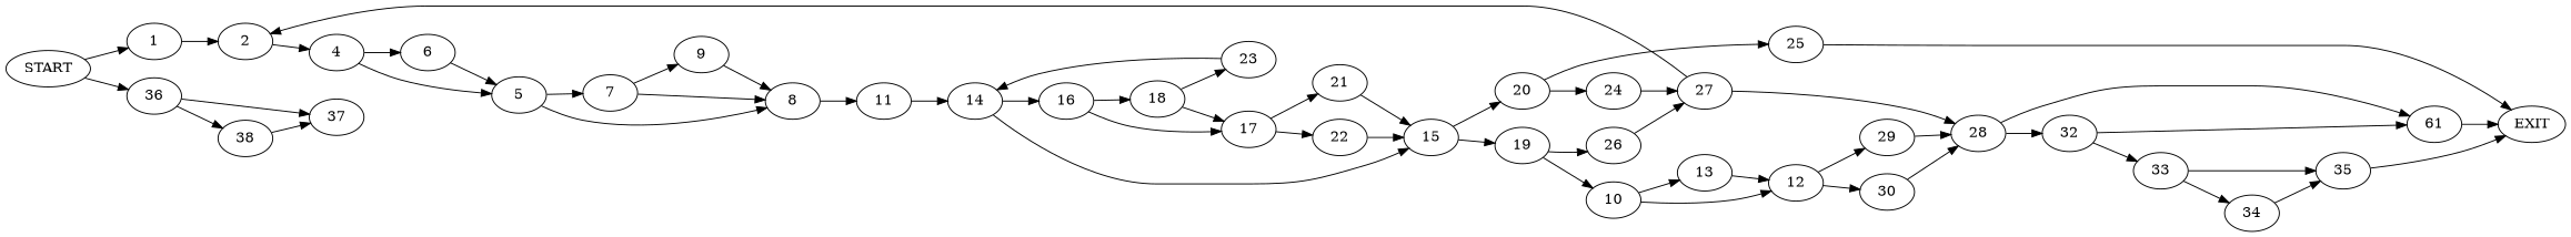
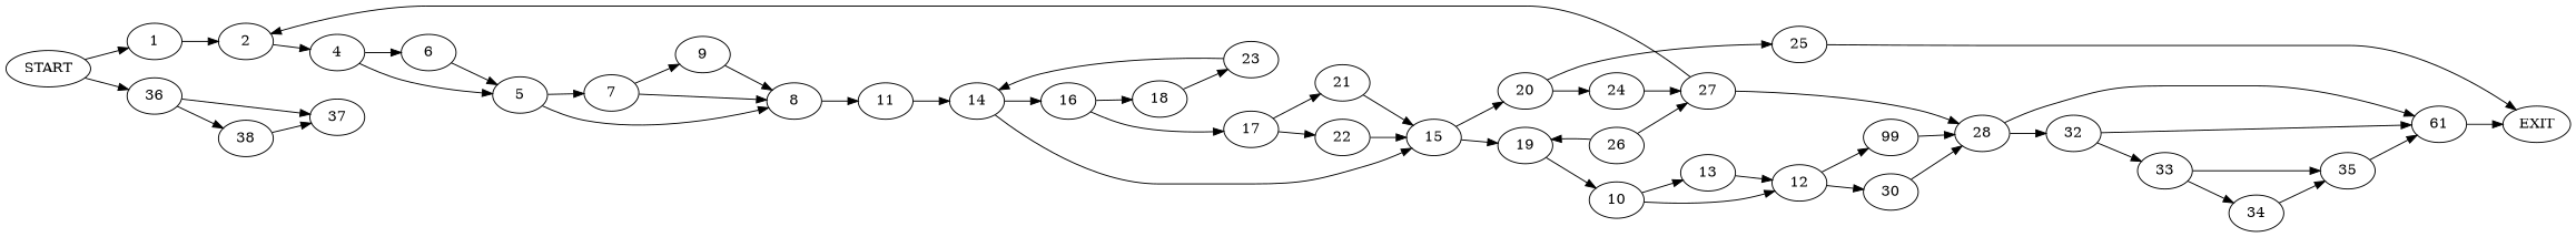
  digraph {
    rankdir=LR
    n1 [label=START]
    1
    36
    2
    37
    38
    n7 [label=EXIT]
    4
    5
    6
    7
    8
    9
    11
    10
    12
    13
    14
-   29
+   29 [label=99]
    30
    15
    16
    28
    19
    20
    17
    18
    26
    24
    25
    21
    22
    23
    27
    n35 [label=61]
    32
    33
    34
    35
    n1 -> 1
    n1 -> 36
    1 -> 2
    36 -> 37
    36 -> 38
    2 -> 4
    38 -> 37
    4 -> 5
    4 -> 6
    5 -> 7
    5 -> 8
    6 -> 5
    7 -> 8
    7 -> 9
    8 -> 11
    9 -> 8
    11 -> 14
    10 -> 12
    10 -> 13
    12 -> 29
    12 -> 30
    13 -> 12
    14 -> 15
    14 -> 16
    29 -> 28
    30 -> 28
    15 -> 19
    15 -> 20
    16 -> 17
    16 -> 18
    28 -> n35
    28 -> 32
    19 -> 10
-   19 -> 26
+   26 -> 19
    20 -> 24
    20 -> 25
    17 -> 21
    17 -> 22
-   18 -> 17
    18 -> 23
    26 -> 27
    24 -> 27
    25 -> n7
    21 -> 15
    22 -> 15
    23 -> 14
    27 -> 2
    27 -> 28
    n35 -> n7
    32 -> n35
    32 -> 33
    33 -> 34
    33 -> 35
    34 -> 35
-   35 -> n7
+   35 -> n35
  }
